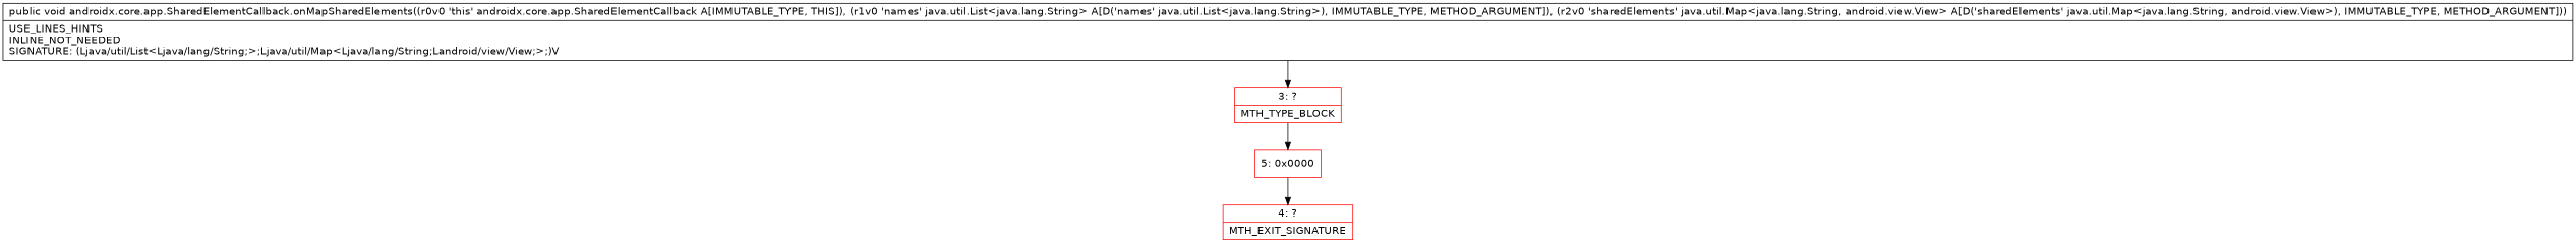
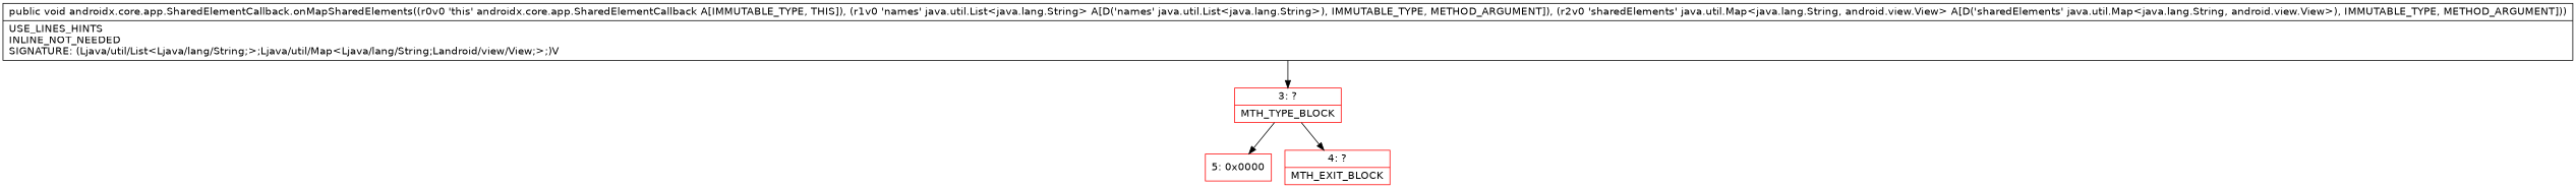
  digraph {
    fontname="DejaVu Sans"
    node [color=red fontname="DejaVu Sans" shape=record]
    edge [fontname="DejaVu Sans"]
    n1 [label="{3\:\ ?|MTH_TYPE_BLOCK\l}"]
    n2 [label="{5\:\ 0x0000}"]
-   n3 [label="{4\:\ ?|MTH_EXIT_SIGNATURE\l}"]
+   n3 [label="{4\:\ ?|MTH_EXIT_BLOCK\l}"]
    n4 [label="{public void androidx.core.app.SharedElementCallback.onMapSharedElements((r0v0 'this' androidx.core.app.SharedElementCallback A[IMMUTABLE_TYPE, THIS]), (r1v0 'names' java.util.List\<java.lang.String\> A[D('names' java.util.List\<java.lang.String\>), IMMUTABLE_TYPE, METHOD_ARGUMENT]), (r2v0 'sharedElements' java.util.Map\<java.lang.String, android.view.View\> A[D('sharedElements' java.util.Map\<java.lang.String, android.view.View\>), IMMUTABLE_TYPE, METHOD_ARGUMENT]))  | USE_LINES_HINTS\lINLINE_NOT_NEEDED\lSIGNATURE: (Ljava\/util\/List\<Ljava\/lang\/String;\>;Ljava\/util\/Map\<Ljava\/lang\/String;Landroid\/view\/View;\>;)V\l}" color=""]
    subgraph cluster_1 {
      label="R(0)"
    }
    n1 -> n2
-   n2 -> n3
+   n1 -> n3
    n4 -> n1
  }
